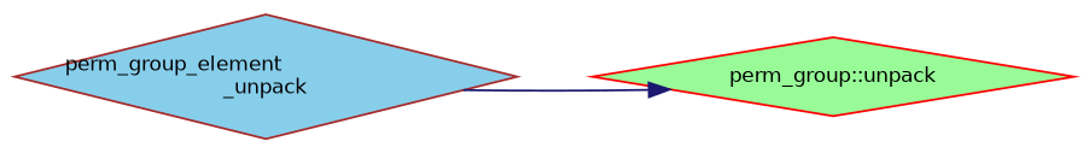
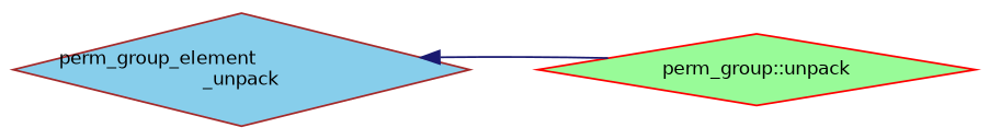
  digraph {
    rankdir=LR
    node [fontname=Helvetica fontsize=10 shape=diamond style=filled]
    n1 [color=brown fillcolor=skyblue fontcolor=black height=0.2 label="perm_group_element\l_unpack" width=0.4]
    n2 [color=red fillcolor=palegreen height=0.2 label="perm_group::unpack" width=0.4]
-   n1 -> n2 [color=midnightblue fontname=Helvetica fontsize=10 labelfontname=Helvetica labelfontsize=10 style=solid]
+   n2 -> n1 [color=midnightblue fontname=Helvetica fontsize=10 labelfontname=Helvetica labelfontsize=10 style=solid]
  }
